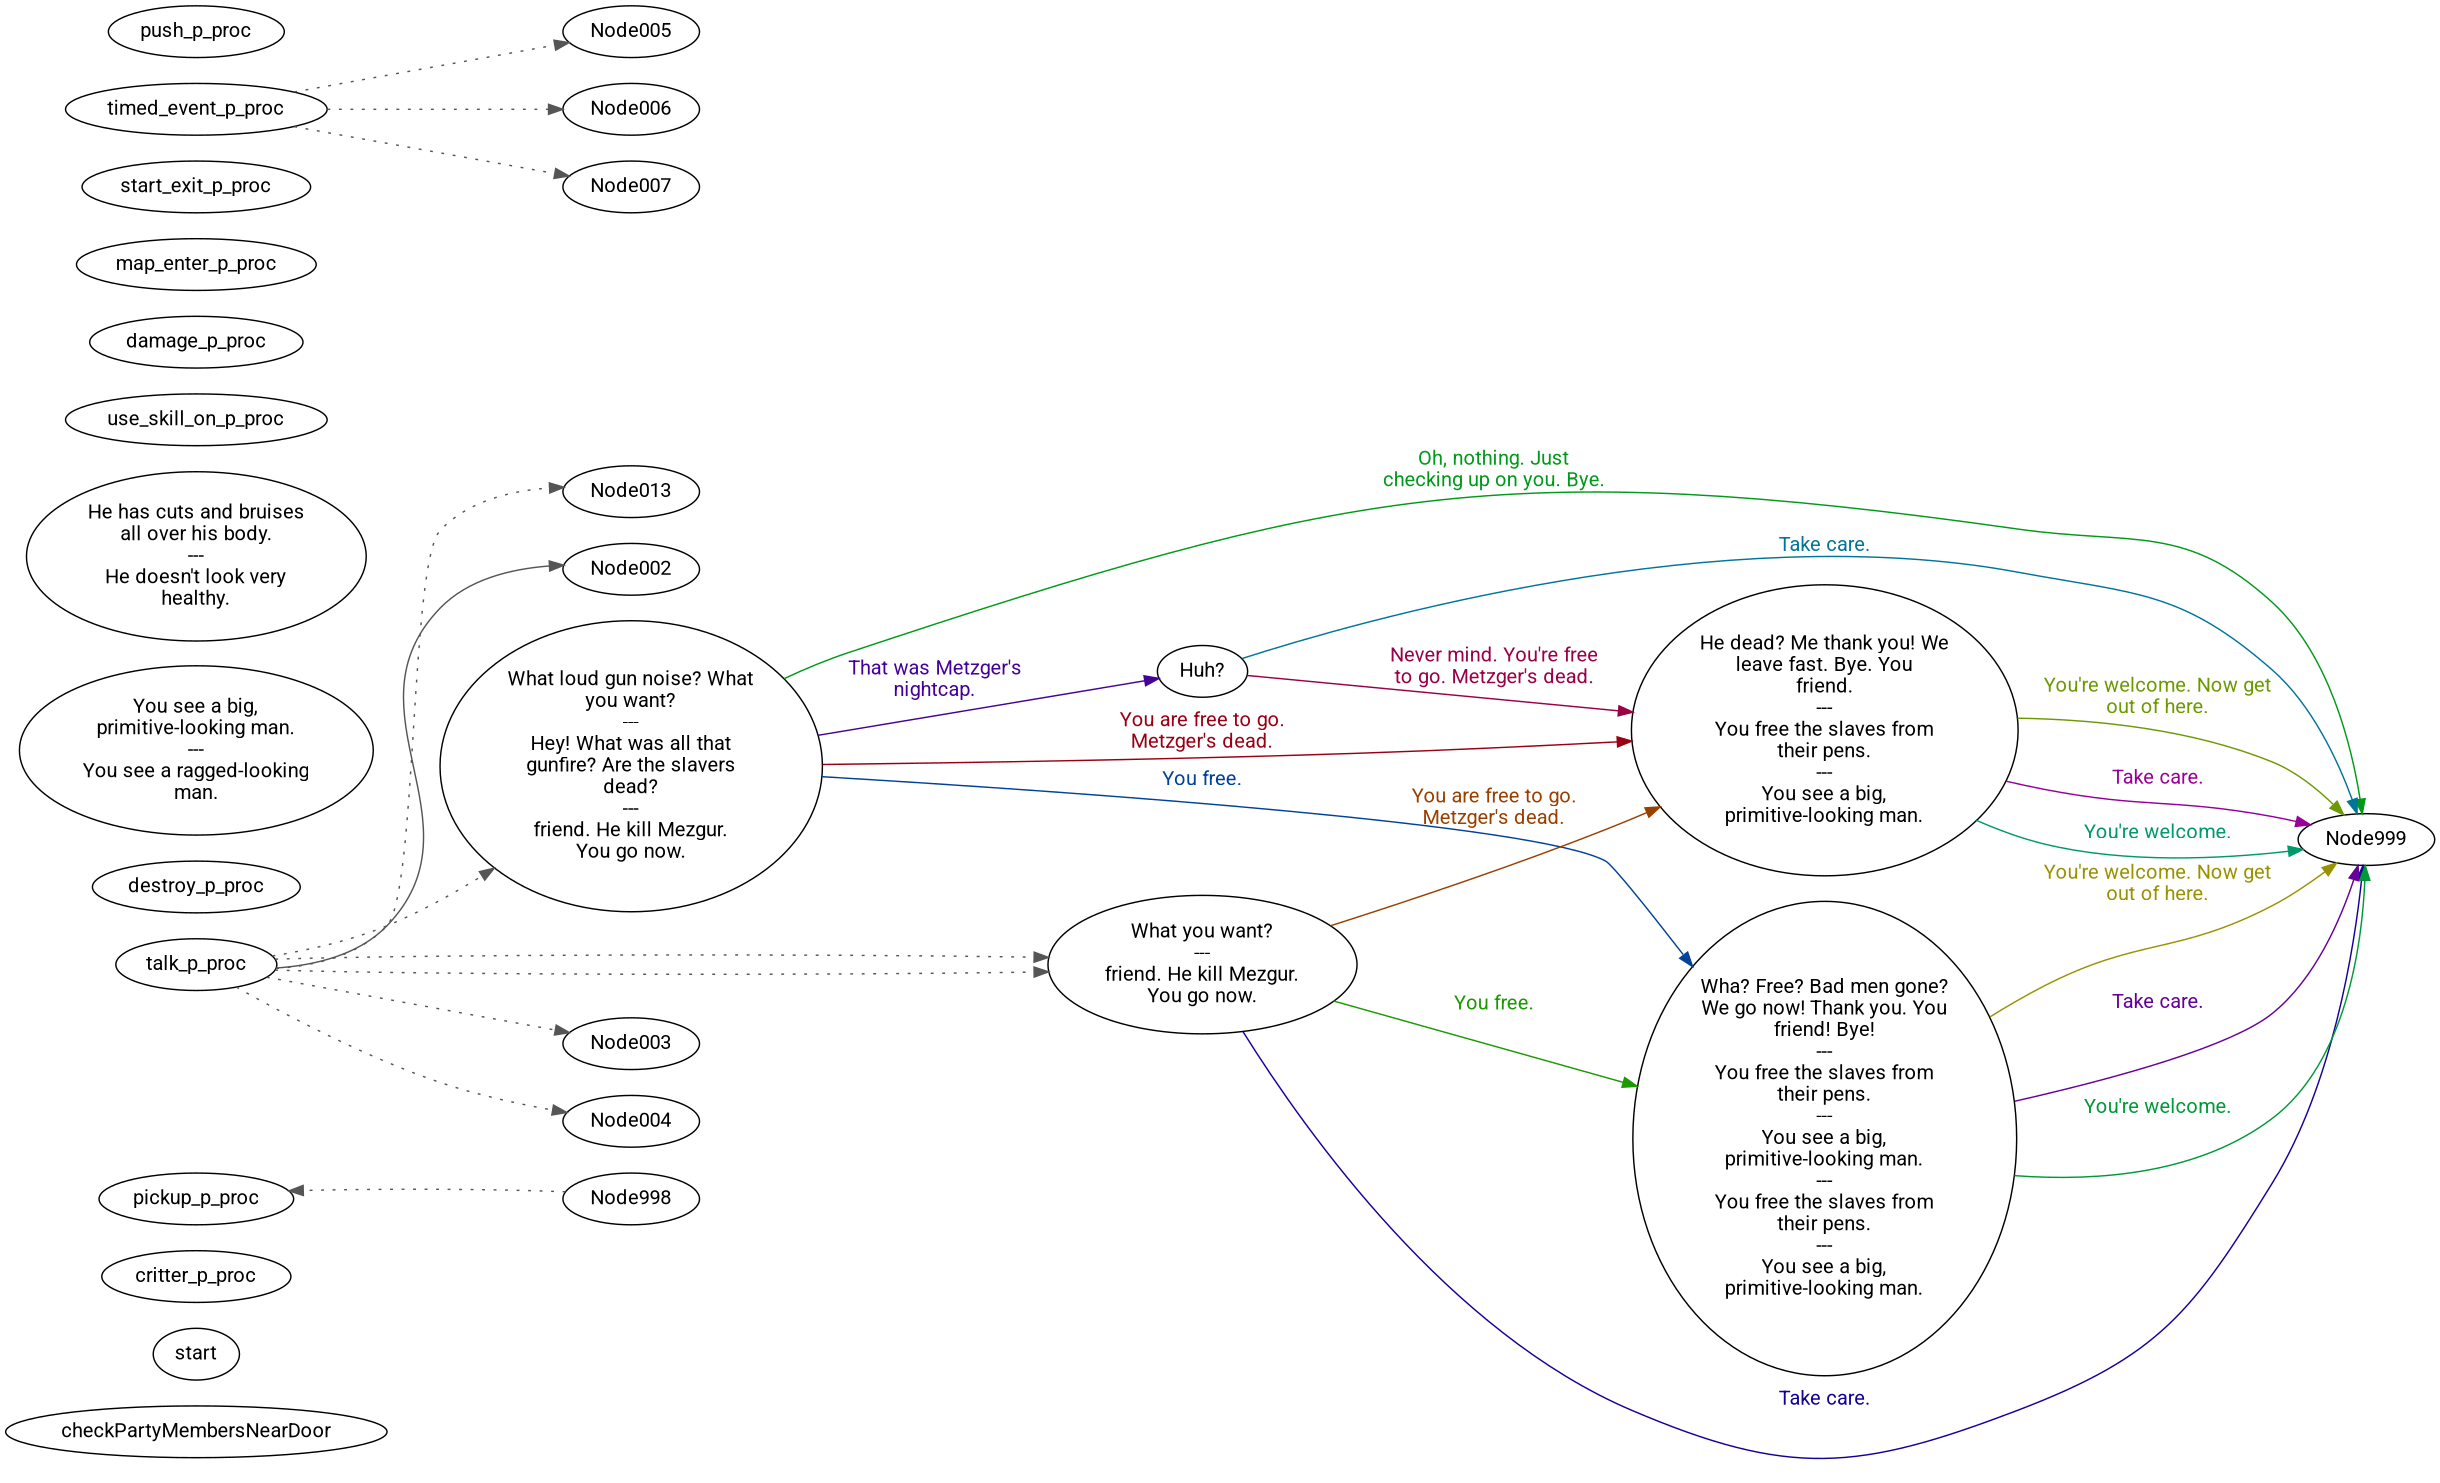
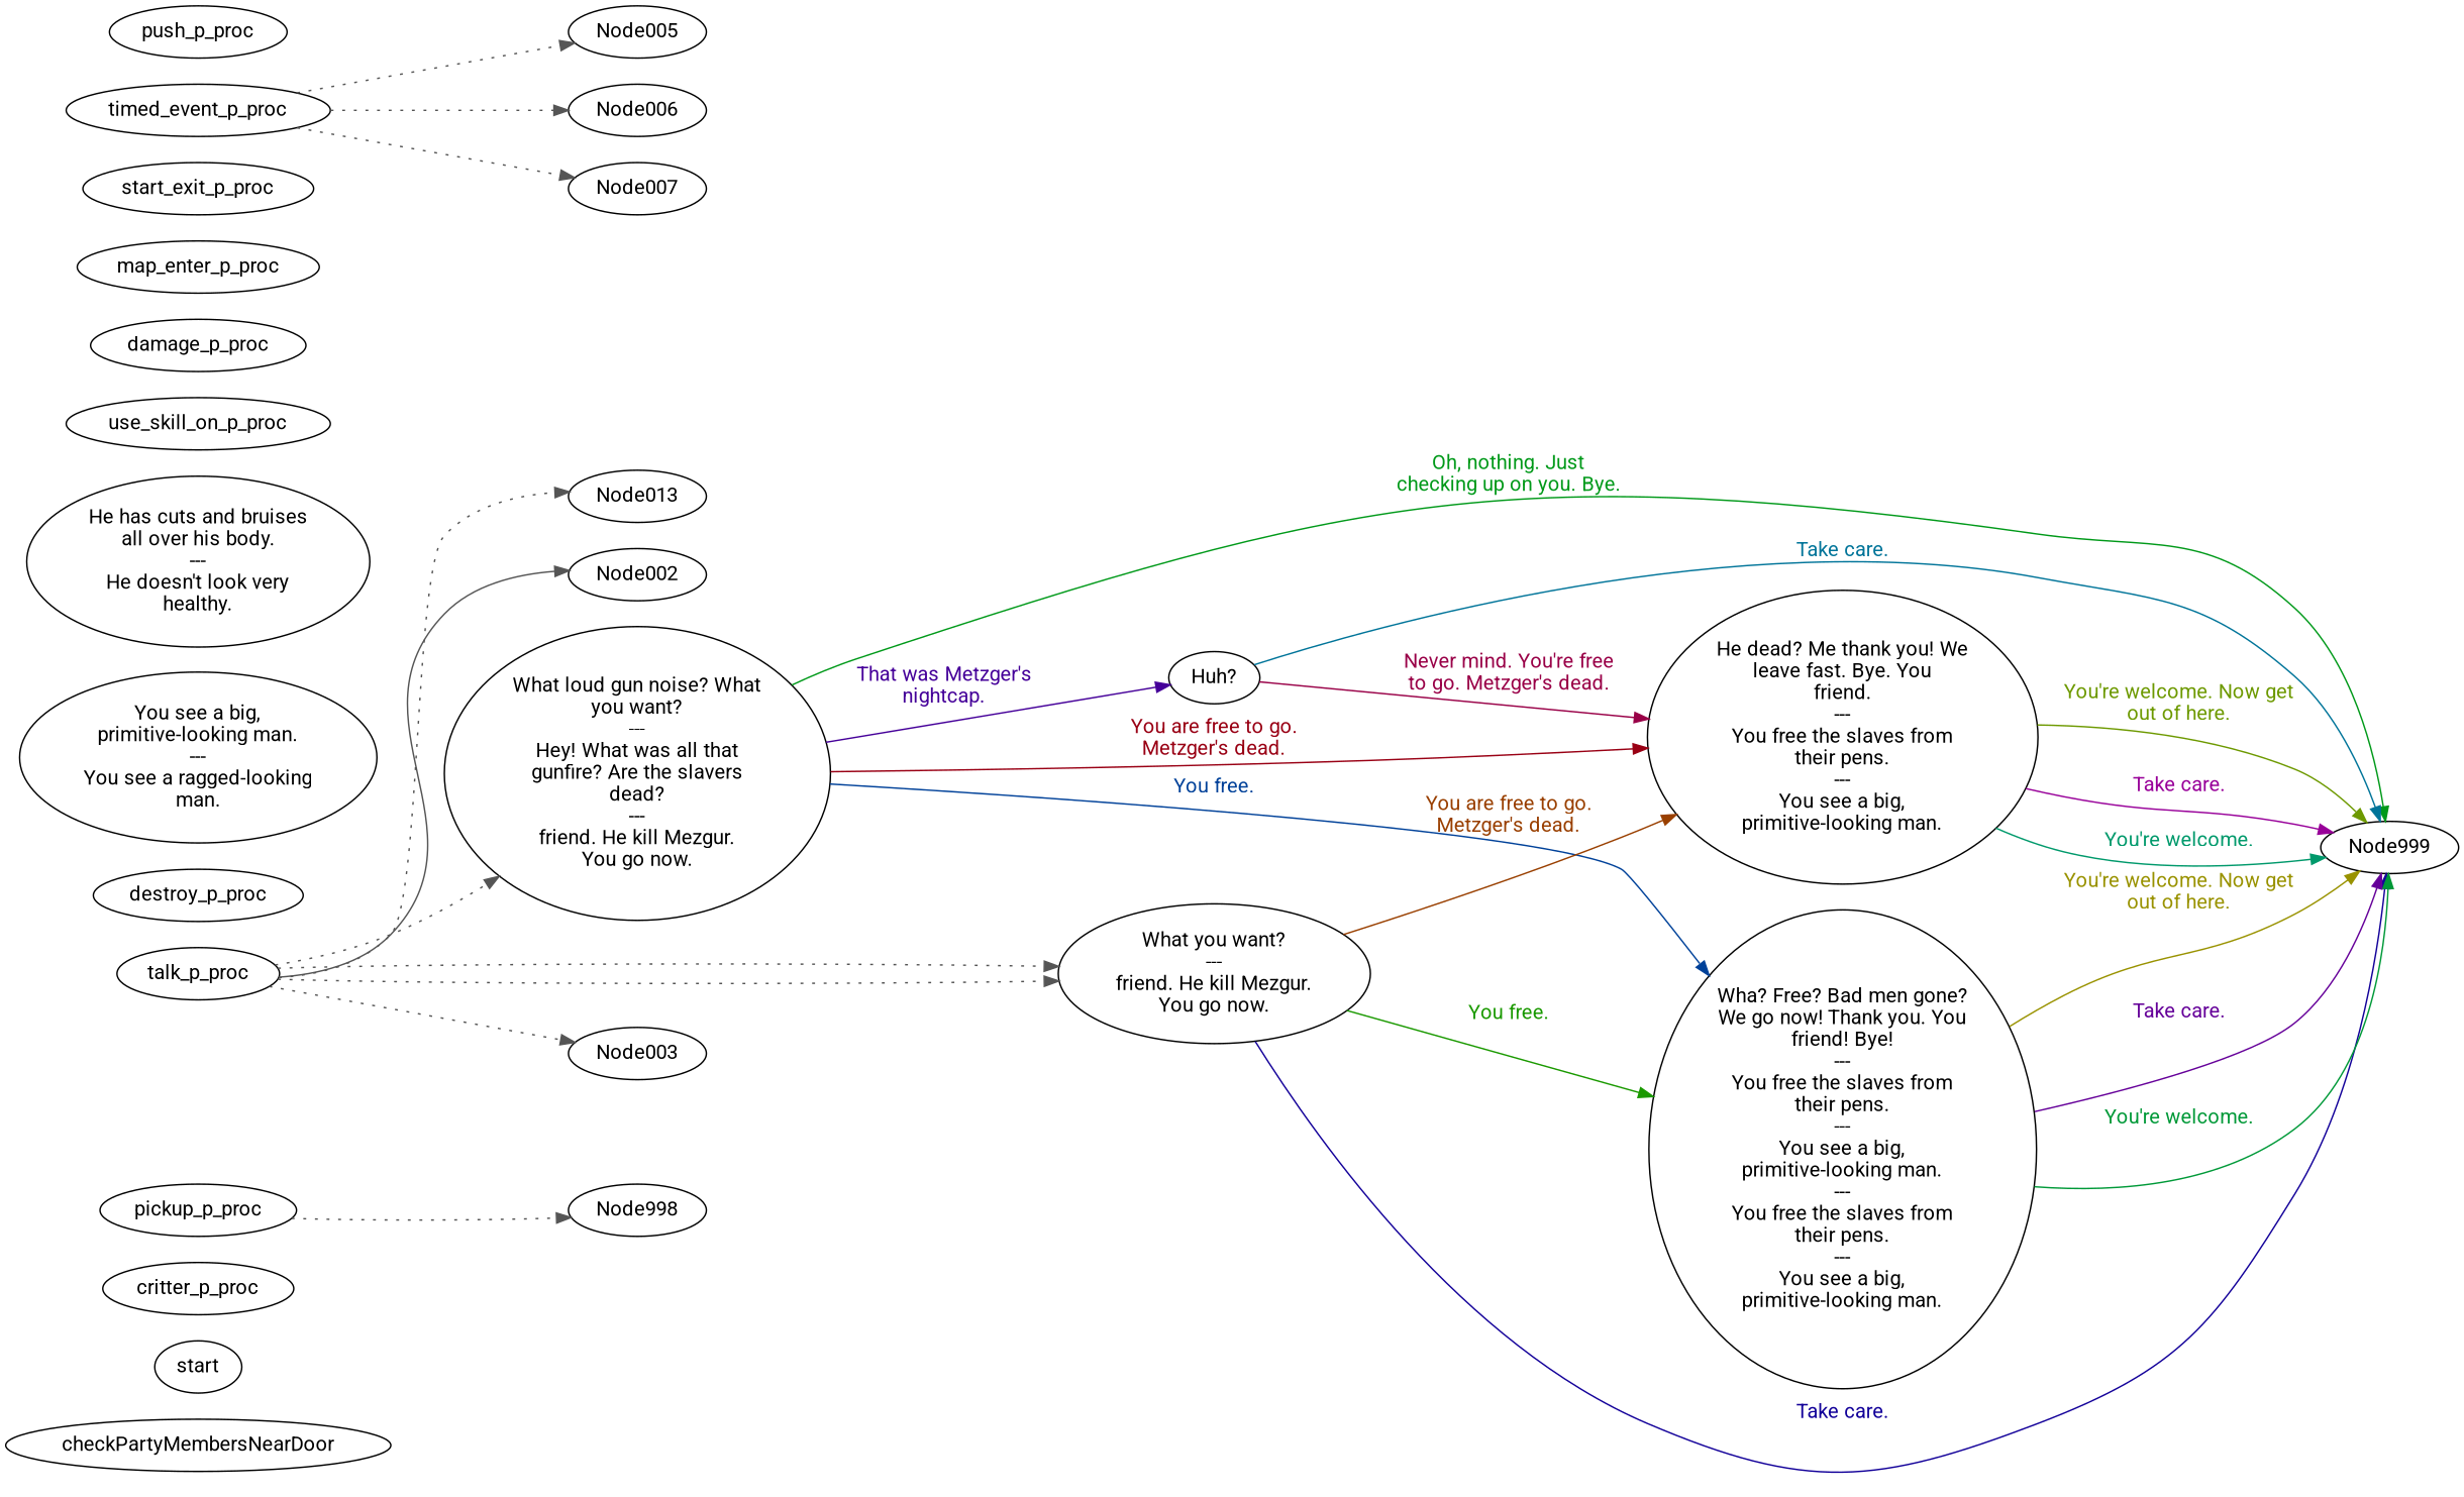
  digraph {
    fontname=Roboto
    rankdir=LR
    node [color="#000000" fillcolor="#FFFFFF" fontname=Roboto style=filled]
    edge [color="#555555" fontname=Roboto]
    checkPartyMembersNearDoor
    start
    critter_p_proc
    pickup_p_proc
    Node998
    talk_p_proc
    Node013
    Node002
    n9 [label="What loud gun noise? What\nyou want?\n---\nHey! What was all that\ngunfire? Are the slavers\ndead?\n---\nfriend. He kill Mezgur.\nYou go now."]
    n10 [label="What you want?\n---\nfriend. He kill Mezgur.\nYou go now."]
    Node003
-   Node004
    Node999
    n14 [label="Huh?"]
    n15 [label="He dead? Me thank you! We\nleave fast. Bye. You\nfriend.\n---\nYou free the slaves from\ntheir pens.\n---\nYou see a big,\nprimitive-looking man."]
    n16 [label="Wha? Free? Bad men gone?\nWe go now! Thank you. You\nfriend! Bye!\n---\nYou free the slaves from\ntheir pens.\n---\nYou see a big,\nprimitive-looking man.\n---\nYou free the slaves from\ntheir pens.\n---\nYou see a big,\nprimitive-looking man."]
    destroy_p_proc
    n18 [label="You see a big,\nprimitive-looking man.\n---\nYou see a ragged-looking\nman."]
    n19 [label="He has cuts and bruises\nall over his body.\n---\nHe doesn't look very\nhealthy."]
    use_skill_on_p_proc
    damage_p_proc
    map_enter_p_proc
    n23 [label=start_exit_p_proc]
    timed_event_p_proc
    Node005
    Node006
    Node007
    push_p_proc
-   Node998 -> pickup_p_proc [style=dotted]
+   pickup_p_proc -> Node998 [style=dotted]
    talk_p_proc -> Node013 [style=dotted]
    talk_p_proc -> Node002 [style=solid]
    talk_p_proc -> n9 [style=dotted]
    talk_p_proc -> n10 [style=dotted]
    talk_p_proc -> n10 [style=dotted]
    talk_p_proc -> Node003 [style=dotted]
-   talk_p_proc -> Node004 [style=dotted]
    n9 -> Node999 [color="#009919" fontcolor="#009919" label="Oh, nothing. Just\nchecking up on you. Bye."]
    n9 -> n14 [color="#450099" fontcolor="#450099" label="That was Metzger's\nnightcap."]
    n9 -> n15 [color="#990014" fontcolor="#990014" label="You are free to go.\nMetzger's dead."]
    n9 -> n16 [color="#004199" fontcolor="#004199" label="You free."]
    n10 -> Node999 [color="#120099" fontcolor="#120099" label="Take care."]
    n10 -> n15 [color="#993F00" fontcolor="#993F00" label="You are free to go.\nMetzger's dead."]
    n10 -> n16 [color="#1A9900" fontcolor="#1A9900" label="You free."]
    n14 -> Node999 [color="#007499" fontcolor="#007499" label="Take care."]
    n14 -> n15 [color="#990047" fontcolor="#990047" label="Never mind. You're free\nto go. Metzger's dead."]
    n15 -> Node999 [color="#6D9900" fontcolor="#6D9900" label="You're welcome. Now get\nout of here."]
    n15 -> Node999 [color="#980099" fontcolor="#980099" label="Take care."]
    n15 -> Node999 [color="#00996B" fontcolor="#00996B" label="You're welcome."]
    n16 -> Node999 [color="#999200" fontcolor="#999200" label="You're welcome. Now get\nout of here."]
    n16 -> Node999 [color="#650099" fontcolor="#650099" label="Take care."]
    n16 -> Node999 [color="#009938" fontcolor="#009938" label="You're welcome."]
    timed_event_p_proc -> Node005 [style=dotted]
    timed_event_p_proc -> Node006 [style=dotted]
    timed_event_p_proc -> Node007 [style=dotted]
  }
